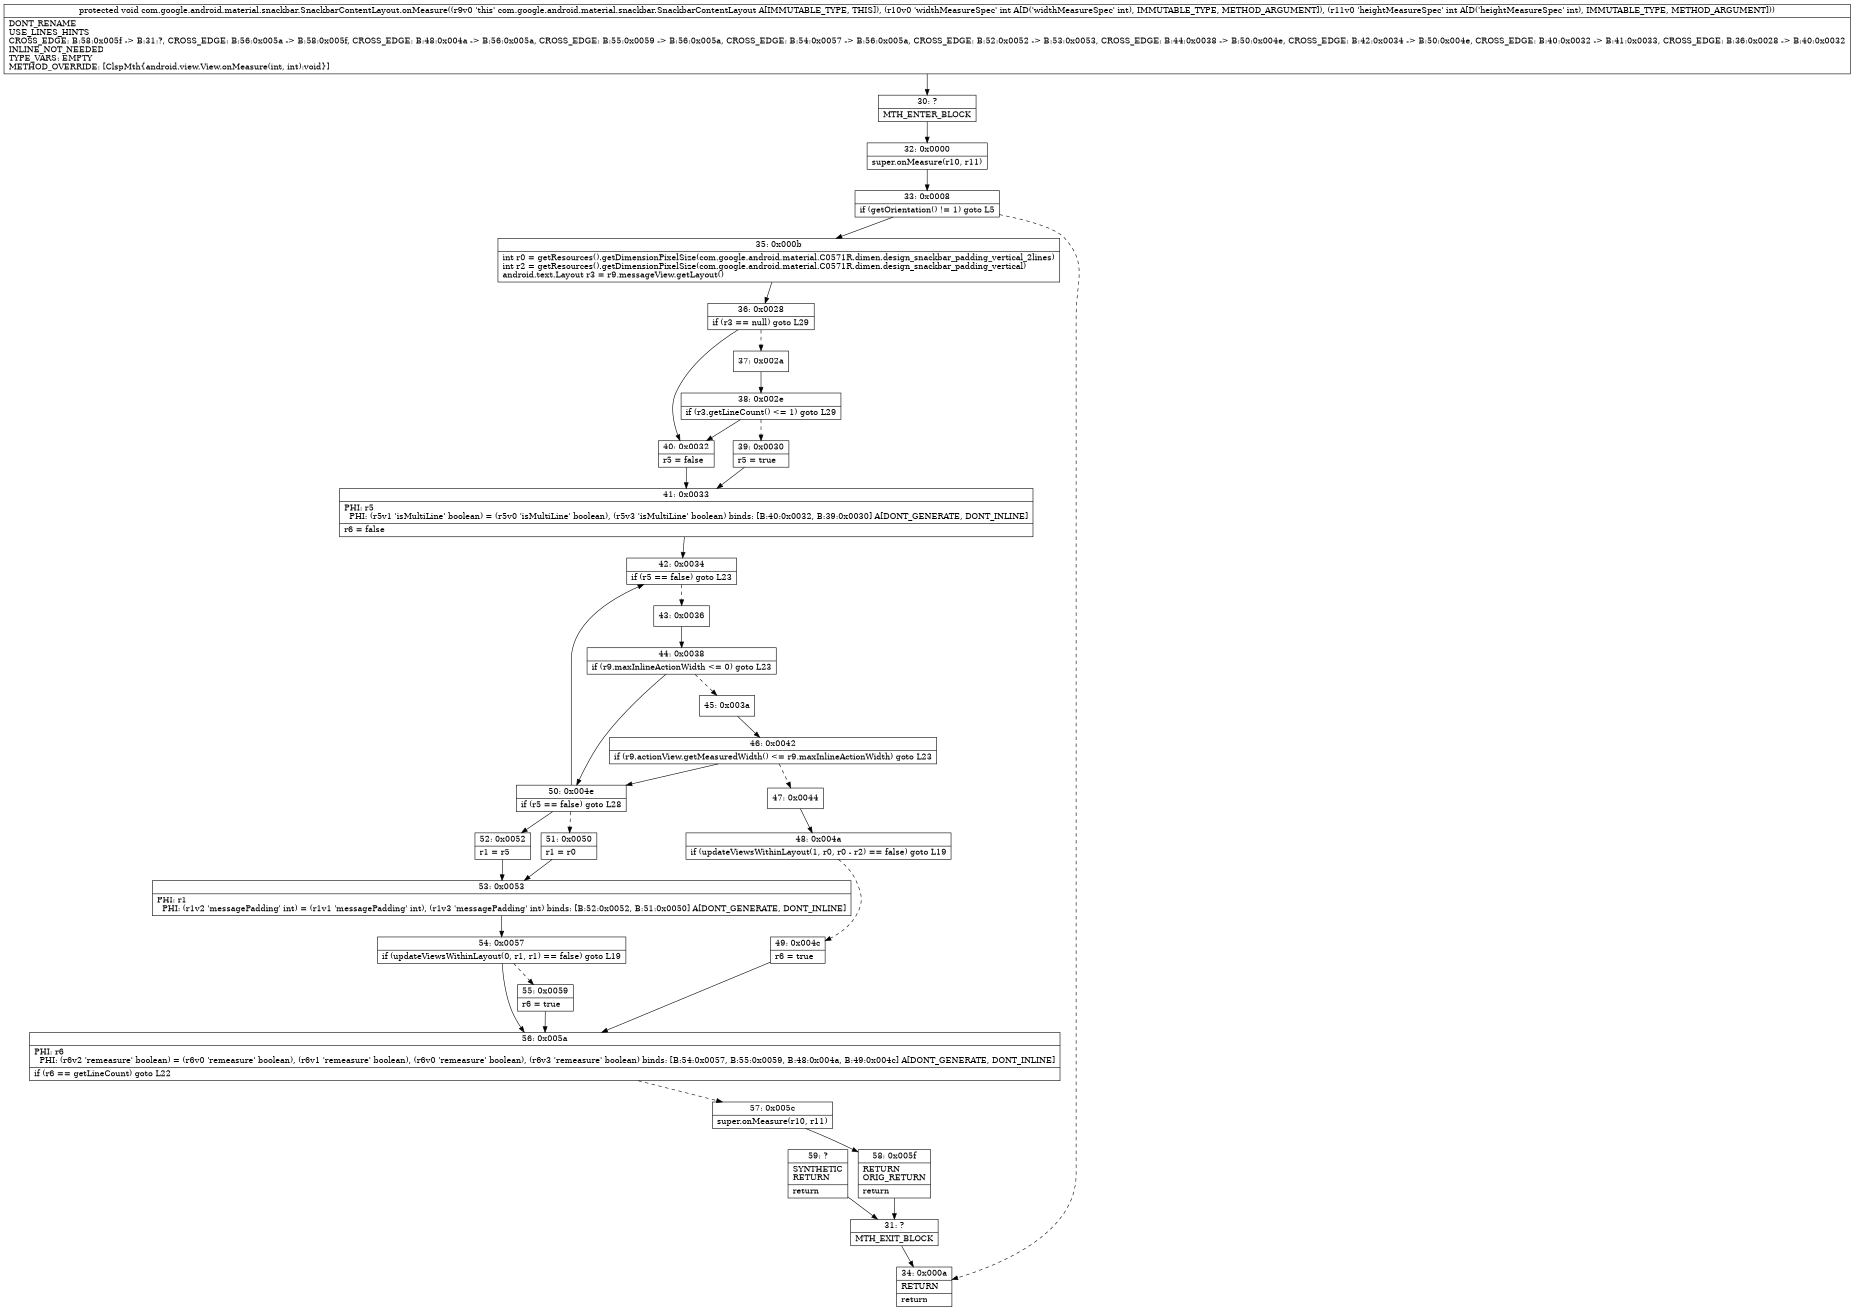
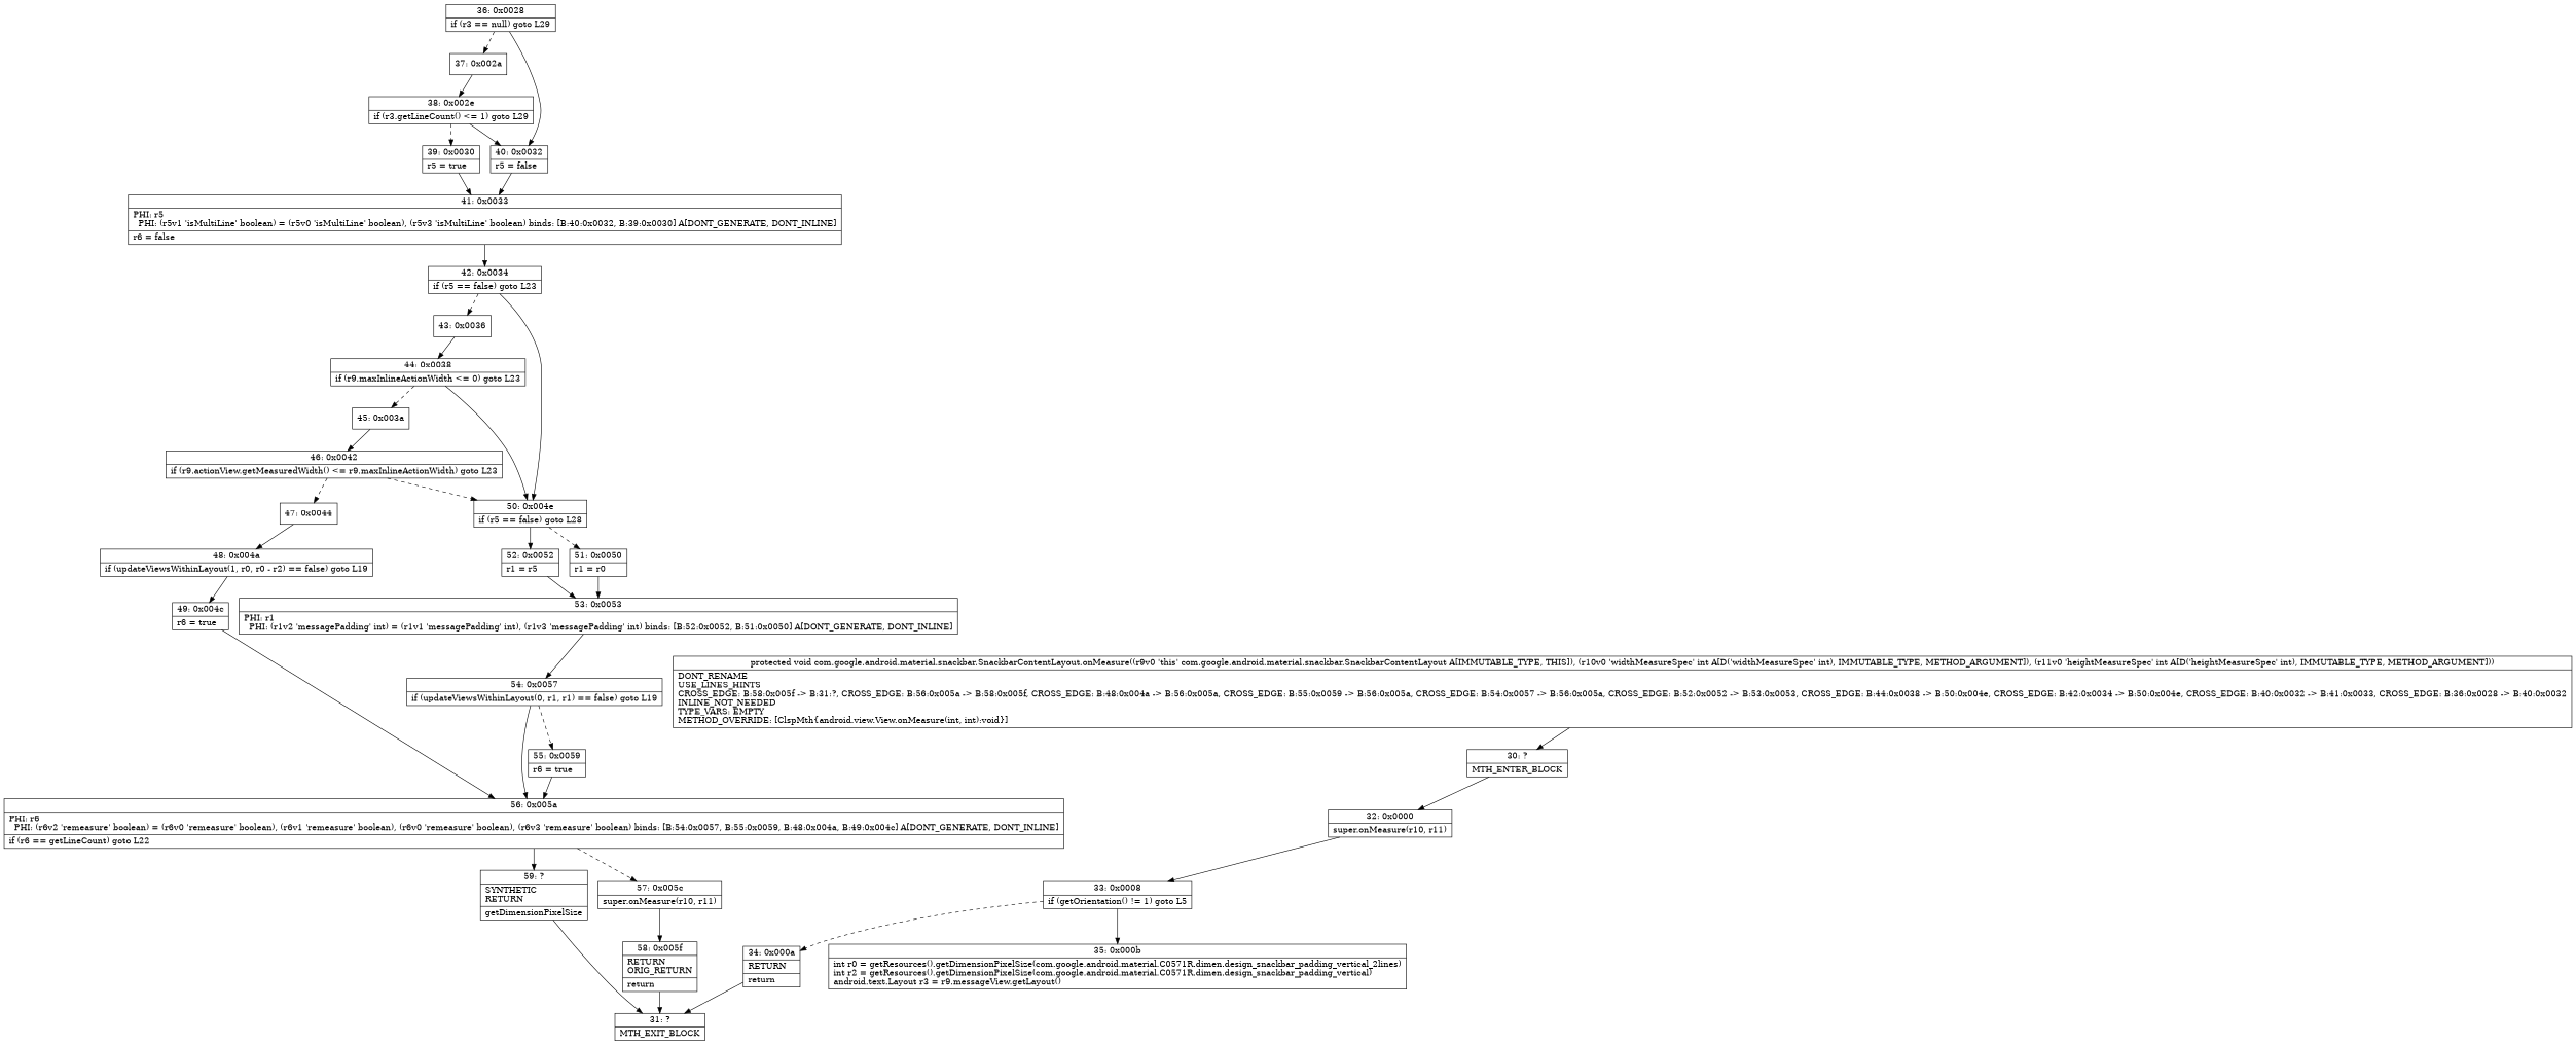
  digraph {
    node [shape=record]
    n1 [label="{30\:\ ?|MTH_ENTER_BLOCK\l}"]
    n2 [label="{32\:\ 0x0000|super.onMeasure(r10, r11)\l}"]
    n3 [label="{33\:\ 0x0008|if (getOrientation() != 1) goto L5\l}"]
    n4 [label="{34\:\ 0x000a|RETURN\l|return\l}"]
    n5 [label="{35\:\ 0x000b|int r0 = getResources().getDimensionPixelSize(com.google.android.material.C0571R.dimen.design_snackbar_padding_vertical_2lines)\lint r2 = getResources().getDimensionPixelSize(com.google.android.material.C0571R.dimen.design_snackbar_padding_vertical)\landroid.text.Layout r3 = r9.messageView.getLayout()\l}"]
    n6 [label="{31\:\ ?|MTH_EXIT_BLOCK\l}"]
    n7 [label="{36\:\ 0x0028|if (r3 == null) goto L29\l}"]
    n8 [label="{37\:\ 0x002a}"]
    n9 [label="{40\:\ 0x0032|r5 = false\l}"]
    n10 [label="{38\:\ 0x002e|if (r3.getLineCount() \<= 1) goto L29\l}"]
    n11 [label="{41\:\ 0x0033|PHI: r5 \l  PHI: (r5v1 'isMultiLine' boolean) = (r5v0 'isMultiLine' boolean), (r5v3 'isMultiLine' boolean) binds: [B:40:0x0032, B:39:0x0030] A[DONT_GENERATE, DONT_INLINE]\l|r6 = false\l}"]
    n12 [label="{39\:\ 0x0030|r5 = true\l}"]
    n13 [label="{42\:\ 0x0034|if (r5 == false) goto L23\l}"]
    n14 [label="{43\:\ 0x0036}"]
    n15 [label="{50\:\ 0x004e|if (r5 == false) goto L28\l}"]
    n16 [label="{44\:\ 0x0038|if (r9.maxInlineActionWidth \<= 0) goto L23\l}"]
    n17 [label="{51\:\ 0x0050|r1 = r0\l}"]
    n18 [label="{52\:\ 0x0052|r1 = r5\l}"]
    n19 [label="{45\:\ 0x003a}"]
    n20 [label="{46\:\ 0x0042|if (r9.actionView.getMeasuredWidth() \<= r9.maxInlineActionWidth) goto L23\l}"]
    n21 [label="{47\:\ 0x0044}"]
    n22 [label="{48\:\ 0x004a|if (updateViewsWithinLayout(1, r0, r0 \- r2) == false) goto L19\l}"]
    n23 [label="{49\:\ 0x004c|r6 = true\l}"]
    n24 [label="{56\:\ 0x005a|PHI: r6 \l  PHI: (r6v2 'remeasure' boolean) = (r6v0 'remeasure' boolean), (r6v1 'remeasure' boolean), (r6v0 'remeasure' boolean), (r6v3 'remeasure' boolean) binds: [B:54:0x0057, B:55:0x0059, B:48:0x004a, B:49:0x004c] A[DONT_GENERATE, DONT_INLINE]\l|if (r6 == getLineCount) goto L22\l}"]
    n25 [label="{57\:\ 0x005c|super.onMeasure(r10, r11)\l}"]
-   n26 [label="{59\:\ ?|SYNTHETIC\lRETURN\l|return\l}"]
+   n26 [label="{59\:\ ?|SYNTHETIC\lRETURN\l|getDimensionPixelSize\l}"]
    n27 [label="{58\:\ 0x005f|RETURN\lORIG_RETURN\l|return\l}"]
    n28 [label="{53\:\ 0x0053|PHI: r1 \l  PHI: (r1v2 'messagePadding' int) = (r1v1 'messagePadding' int), (r1v3 'messagePadding' int) binds: [B:52:0x0052, B:51:0x0050] A[DONT_GENERATE, DONT_INLINE]\l}"]
    n29 [label="{54\:\ 0x0057|if (updateViewsWithinLayout(0, r1, r1) == false) goto L19\l}"]
    n30 [label="{55\:\ 0x0059|r6 = true\l}"]
    n31 [label="{protected void com.google.android.material.snackbar.SnackbarContentLayout.onMeasure((r9v0 'this' com.google.android.material.snackbar.SnackbarContentLayout A[IMMUTABLE_TYPE, THIS]), (r10v0 'widthMeasureSpec' int A[D('widthMeasureSpec' int), IMMUTABLE_TYPE, METHOD_ARGUMENT]), (r11v0 'heightMeasureSpec' int A[D('heightMeasureSpec' int), IMMUTABLE_TYPE, METHOD_ARGUMENT]))  | DONT_RENAME\lUSE_LINES_HINTS\lCROSS_EDGE: B:58:0x005f \-\> B:31:?, CROSS_EDGE: B:56:0x005a \-\> B:58:0x005f, CROSS_EDGE: B:48:0x004a \-\> B:56:0x005a, CROSS_EDGE: B:55:0x0059 \-\> B:56:0x005a, CROSS_EDGE: B:54:0x0057 \-\> B:56:0x005a, CROSS_EDGE: B:52:0x0052 \-\> B:53:0x0053, CROSS_EDGE: B:44:0x0038 \-\> B:50:0x004e, CROSS_EDGE: B:42:0x0034 \-\> B:50:0x004e, CROSS_EDGE: B:40:0x0032 \-\> B:41:0x0033, CROSS_EDGE: B:36:0x0028 \-\> B:40:0x0032\lINLINE_NOT_NEEDED\lTYPE_VARS: EMPTY\lMETHOD_OVERRIDE: [ClspMth\{android.view.View.onMeasure(int, int):void\}]\l}"]
    n1 -> n2
    n2 -> n3
    n3 -> n4 [style=dashed]
    n3 -> n5
-   n6 -> n4
-   n5 -> n7
+   n4 -> n6
    n7 -> n8 [style=dashed]
    n7 -> n9
    n8 -> n10
    n9 -> n11
    n10 -> n9
    n10 -> n12 [style=dashed]
    n11 -> n13
    n12 -> n11
    n13 -> n14 [style=dashed]
-   n15 -> n13
+   n13 -> n15
    n14 -> n16
    n15 -> n17 [style=dashed]
    n15 -> n18
    n16 -> n15
    n16 -> n19 [style=dashed]
    n17 -> n28
    n18 -> n28
    n19 -> n20
-   n20 -> n15
+   n20 -> n15 [style=dashed]
    n20 -> n21 [style=dashed]
    n21 -> n22
-   n22 -> n23 [style=dashed]
+   n22 -> n23 [style=solid]
    n23 -> n24
    n24 -> n25 [style=dashed]
+   n24 -> n26
    n25 -> n27
    n26 -> n6
    n27 -> n6
    n28 -> n29
    n29 -> n24
    n29 -> n30 [style=dashed]
    n30 -> n24
    n31 -> n1
  }
